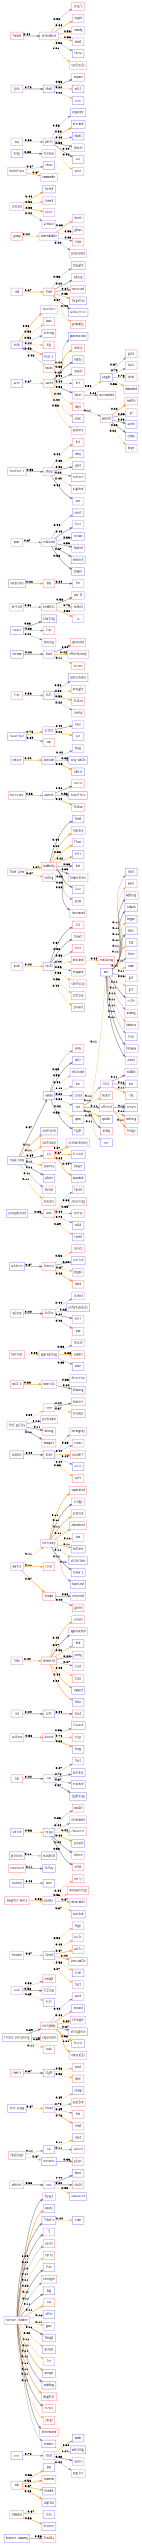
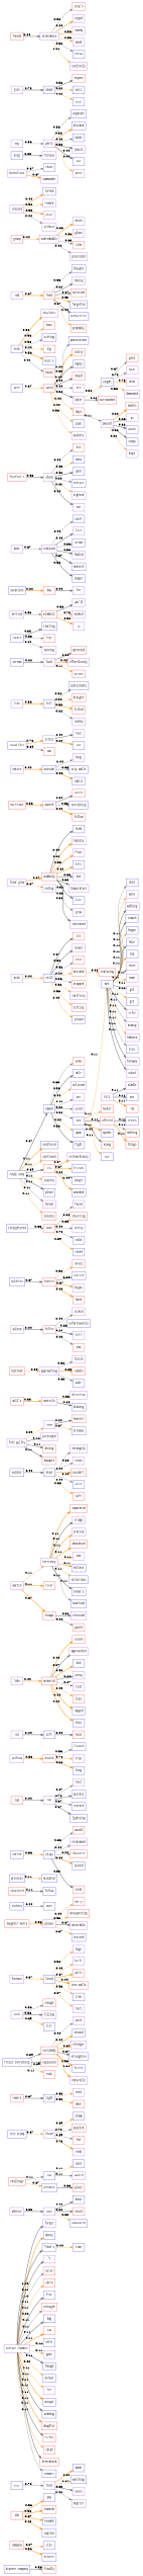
  strict digraph {
    rankdir=LR
    node [color=purple fontname=courier shape=box]
    edge [color=gray40 style=bold xlabel=0.11]
    finally [color=red]
    "bizarre company" [color=blue]
    company [color=red]
    city [color=blue]
    bizarre [color=blue]
    ask [color=red]
    pay [color=blue]
    towards [color=red]
    headed [color=blue]
    capital [color=blue]
    told
    ever [color=blue]
    made [color=blue]
    watching [color=blue]
    years
    angrier
    "torture chamber"
    forget
    money [color=blue]
    "\"that's" [color=blue]
    "\"i"
    alive [color=red]
    carry [color=red]
    fine [color=blue]
    strength [color=red]
    bag [color=blue]
    sum [color=red]
    offer [color=blue]
    gave
    though [color=blue]
    defeat [color=blue]
    let
    accept [color=blue]
    wedding [color=blue]
    daughter [color=red]
    riches [color=red]
    large [color=red]
    determined [color=red]
    unaware [color=blue]
    time [color=blue]
    whoever
    race
    beat [color=blue]
    could [color=red]
    announced [color=blue]
    challenge [color=red]
    run [color=blue]
    servants [color=blue]
    said [color=blue]
    wanted
    place [color=red]
    found
    "tree stump" [color=blue]
    stump [color=blue]
    puzzled [color=red]
    fat [color=red]
    road
    "room's" [color=red]
    light [color=blue]
    seal
    door [color=red]
    everybody [color=red]
    "freeze everything" [color=blue]
    explained [color=red]
    took [color=red]
    word
    around [color=blue]
    stranger
    straighten [color=blue]
    freeze [color=blue]
    naturally
    sack
    enough [color=red]
    filling
    fill [color=blue]
    furnace
    lined [color=blue]
    huge
    built
    walls [color=red]
    "iron walls" [color=red]
    iron [color=blue]
    fact
    "daughter marry" [color=red]
    palace
    marry [color=red]
    unsuspecting [color=red]
    miserable
    invited [color=blue]
    victory [color=blue]
    sure [color=blue]
    convinced [color=red]
    follow [color=blue]
    princess [color=blue]
    accepted [color=blue]
    untied [color=blue]
    enjoy [color=blue]
    would [color=red]
    nicknamed
    character [color=red]
    joined [color=blue]
-   others
    wind [color=red]
    jug [color=red]
    ran
    fast
    quickly [color=blue]
    reached [color=blue]
    lightning [color=blue]
    uniform
    dusted [color=red]
    cleaned [color=blue]
    trip
    long [color=blue]
    hat
    left [color=blue]
    held [color=red]
    "\"who"
    answered [color=red]
    unison [color=red]
    approached
    did [color=blue]
    young
    tied
    legs [color=red]
    hopped [color=blue]
    thin [color=blue]
    martin
    territory
    river [color=red]
    troops [color=red]
    separated [color=red]
    bridge
    ordered
    abandoned [color=red]
    two
    nations [color=blue]
    victorious [color=blue]
    "enemy's" [color=blue]
    homeland [color=blue]
    returned
    guard [color=red]
    soldier [color=blue]
    kind [color=blue]
    strangely
    cross
    "couldn't" [color=red]
    voice [color=blue]
    soft [color=red]
    "feel guilty"
    room
    pretended
    dining [color=red]
    banquet [color=red]
    however [color=red]
    strange [color=blue]
    "mill's" [color=red]
    nostrils
    direction
    blowing [color=blue]
    fastfoot [color=red]
    approaching
    finish
    sudden [color=red]
    woke [color=blue]
    asleep
    fallen [color=red]
    kicked
    unfortunately [color=blue]
    fell
    saw [color=red]
    fattest [color=red]
    soldiers [color=blue]
    horses [color=red]
    carried [color=blue]
    began
    hard [color=red]
    soon [color=red]
    straightened [color=blue]
    faced
    shivering [color=red]
    pretty
    cold [color=blue]
    round [color=blue]
    "royal army" [color=blue]
    named [color=blue]
    scattered [color=blue]
    continued [color=red]
    six [color=red]
    journey
    plain [color=blue]
    threat
    minutes [color=red]
    army [color=red]
    able [color=blue]
    enlisted
    war
    lived
    men [color=blue]
    upon [color=blue]
    flght [color=blue]
    extraordinary
    friends [color=blue]
    longer [color=blue]
    wounded [color=blue]
    met [color=blue]
    hill
    hunter [color=red]
    offered [color=red]
    spider [color=blue]
    along [color=red]
    see [color=blue]
    shot [color=blue]
    want
    walking
    cobweb [color=blue]
    begun [color=blue]
    hole [color=blue]
    top [color=blue]
    three
    come
    got
    get [color=blue]
    rifle
    aiming
    tobacco
    tree [color=blue]
    faraway
    asked
    middle
    was [color=blue]
    "\"do" [color=red]
    return [color=blue]
    nothing [color=red]
    things [color=red]
    pick
    still [color=blue]
    lie [color=red]
    flower
    rest [color=red]
    decided [color=red]
    stopped [color=red]
    carefully
    setting [color=red]
    ground [color=blue]
    realizing [color=red]
    "floor grow"
    suddenly [color=red]
    eating
    head [color=blue]
    rapidly
    floor
    felt [color=blue]
    hot
    temperature
    lose [color=blue]
    grow
    increased
    hurricane [color=red]
    amazed
    sneeze [color=red]
-   travellers [color=blue]
+   travellers [color=blue label=everything]
    fellow [color=red]
    notice
    outside [color=blue]
    hung
    "city walls" [color=blue]
    public [color=blue]
    little
    "round face" [color=blue]
    man [color=red]
    face
    sat [color=blue]
    line
    full [color=blue]
    contestants [color=blue]
    brought [color=red]
    filled [color=red]
    nearby
    laid
    stream [color=blue]
    uprooted [color=red]
    effortlessly
    across [color=red]
    rocket [color=blue]
    starting [color=blue]
    like [color=red]
    morning
    arrived
    windmill [color=red]
    "you'll"
    walked
    us
    day [color=red]
    surprises [color=blue]
    far
    poor
    realized
    court [color=blue]
    lost
    become [color=blue]
    fooled
    monarch [color=blue]
    temper [color=blue]
    "fastfoot's" [color=red]
    sharp
    hit [color=red]
    away [color=blue]
    spot [color=blue]
    n310 [color=blue label=torture]
    sighted
    ear
    sword [color=red]
    were [color=blue]
    possessions [color=blue]
    valley [color=red]
    empty [color=blue]
    couple [color=red]
    bit
    later
    days [color=red]
    pipe [color=blue]
    pockets
    caught [color=blue]
    surrounded [color=red]
    passed
    gold [color=red]
    back
    dead
    demanded
    months [color=red]
    go
    watch [color=blue]
    enemy [color=blue]
    kept
    shoulders
    neck [color=blue]
    hams [color=red]
    sitting [color=blue]
    big [color=red]
    "bull's" [color=blue]
    hands [color=red]
    had
    food [color=red]
    thought [color=blue]
    asking
    survived [color=red]
    forgotten [color=blue]
    authorities [color=blue]
    probably [color=red]
    group [color=red]
    unbreakable
    death
    glass
    slow [color=red]
    proceeded
    crossed
    turned [color=blue]
    reward
    never
    without
    battalions
    chase [color=blue]
    commander
    furious
    king [color=blue]
    way
    parts
    separate [color=blue]
    divided [color=blue]
    equal [color=blue]
    jewels
    one [color=blue]
    went
    join
    shoot [color=blue]
    anyone [color=red]
    well [color=blue]
    seen [color=blue]
    fnends [color=red]
    wickedness
    "king's" [color=red]
    urged
    remedy
    wood
    throw [color=blue]
    uselessly
    "bizarre company" -> finally [xlabel=0.56]
-   city -> company [color=darkorange style=solid xlabel=0.67]
+   company -> city [color=darkorange style=solid xlabel=0.67]
    company -> bizarre [color=darkorange xlabel=0.56]
    ask -> pay [color=darkorange xlabel=0.56]
    ask -> towards [color=darkorange xlabel=0.56]
    ask -> headed [color=darkorange xlabel=0.67]
    ask -> capital [color=darkorange xlabel=0.44]
    told -> made [color=darkorange xlabel=0.33]
    told -> watching [color=darkorange style=solid xlabel=0.67]
    told -> years [xlabel=0.33]
    told -> angrier [style=solid xlabel=0.44]
    ever -> told [style=solid xlabel=0.78]
    "torture chamber" -> forget [xlabel=0.89]
    "torture chamber" -> money [color=darkorange]
    "torture chamber" -> "\"that's" [xlabel=1.0]
    "torture chamber" -> "\"i"
    "torture chamber" -> alive [style=solid]
    "torture chamber" -> carry [color=darkorange style=solid xlabel=0.22]
    "torture chamber" -> fine
    "torture chamber" -> strength [style=solid]
    "torture chamber" -> bag
    "torture chamber" -> sum [color=darkorange]
    "torture chamber" -> offer [style=solid]
    "torture chamber" -> gave [color=darkorange style=solid]
    "torture chamber" -> though
    "torture chamber" -> defeat [color=darkorange style=solid xlabel=0.22]
    "torture chamber" -> let [color=darkorange style=solid]
    "torture chamber" -> accept [color=darkorange]
    "torture chamber" -> wedding
    "torture chamber" -> daughter [color=darkorange]
    "torture chamber" -> riches
    "torture chamber" -> large [color=darkorange style=solid]
    "torture chamber" -> determined
    "torture chamber" -> unaware [style=solid]
    "\"that's" -> time [color=darkorange style=solid xlabel=0.44]
    whoever -> race [xlabel=0.33]
    race -> beat [xlabel=0.44]
    race -> could [xlabel=0.22]
    race -> announced [color=darkorange style=solid xlabel=0.33]
    challenge -> run [style=solid]
    challenge -> servants [color=darkorange style=solid xlabel=0.67]
    run -> said [color=darkorange style=solid]
    run -> wanted [style=solid]
    servants -> place [xlabel=0.33]
    found -> stump [color=darkorange style=solid xlabel=0.89]
    found -> puzzled [style=solid xlabel=0.78]
    found -> fat [style=solid xlabel=0.89]
    found -> road [color=darkorange xlabel=0.78]
    "tree stump" -> found [color=darkorange style=solid xlabel=0.67]
    "room's" -> light [xlabel=0.67]
    light -> seal [color=darkorange style=solid xlabel=0.56]
    light -> door [color=darkorange style=solid xlabel=0.56]
    everybody -> word [style=solid xlabel=0.44]
    everybody -> around [color=darkorange xlabel=0.44]
    everybody -> stranger [color=darkorange xlabel=0.67]
    everybody -> straighten [xlabel=0.67]
    everybody -> freeze [color=darkorange xlabel=0.56]
    everybody -> naturally [color=darkorange xlabel=0.56]
    "freeze everything" -> everybody [xlabel=0.89]
    "freeze everything" -> explained [xlabel=0.89]
    "freeze everything" -> took [color=darkorange style=solid]
    sack -> enough [style=solid xlabel=0.56]
    sack -> filling [xlabel=0.56]
    sack -> fill [color=darkorange style=solid xlabel=0.89]
    furnace -> lined [color=darkorange style=solid xlabel=0.67]
    lined -> huge [color=darkorange style=solid xlabel=0.56]
    lined -> built [color=darkorange style=solid xlabel=0.44]
    lined -> walls [color=darkorange xlabel=0.67]
    lined -> "iron walls" [color=darkorange xlabel=0.44]
    lined -> iron [color=darkorange style=solid xlabel=0.56]
    lined -> fact [color=darkorange style=solid xlabel=0.67]
    "daughter marry" -> palace [color=darkorange xlabel=0.56]
    palace -> marry [color=darkorange style=solid xlabel=0.44]
    palace -> unsuspecting [color=darkorange style=solid xlabel=0.56]
-   palace -> miserable [color=darkorange xlabel=0.67]
+   palace -> miserable [xlabel=0.67]
    palace -> invited [color=darkorange style=solid xlabel=0.67]
    victory -> sure [style=solid xlabel=0.44]
    convinced -> follow
    princess -> accepted [color=darkorange style=solid]
    untied -> enjoy [color=darkorange style=solid xlabel=0.56]
    enjoy -> would [style=solid xlabel=0.33]
    enjoy -> nicknamed [style=solid xlabel=0.44]
-   enjoy -> character [color=darkorange style=solid xlabel=0.44]
+   enjoy -> character [style=solid xlabel=0.44]
    enjoy -> joined [color=darkorange xlabel=0.44]
-   enjoy -> others [xlabel=0.44]
    enjoy -> wind [xlabel=0.33]
    jug -> ran [xlabel=0.44]
    ran -> fast [style=solid xlabel=0.67]
    ran -> quickly [xlabel=0.78]
    ran -> reached [style=solid xlabel=0.67]
    ran -> lightning [xlabel=0.67]
    uniform -> dusted [color=darkorange xlabel=0.56]
    dusted -> cleaned [style=solid xlabel=0.56]
    dusted -> trip [color=darkorange style=solid xlabel=0.78]
    dusted -> long [color=darkorange xlabel=0.33]
    hat -> left [xlabel=0.44]
    left -> held [xlabel=0.44]
    "\"who" -> answered [color=darkorange xlabel=0.44]
    answered -> unison [color=darkorange xlabel=0.44]
    answered -> approached [xlabel=0.67]
    answered -> did [color=darkorange xlabel=0.56]
    answered -> young [xlabel=0.22]
    answered -> tied [style=solid xlabel=0.67]
    answered -> legs [color=darkorange style=solid xlabel=0.44]
    answered -> hopped [color=darkorange xlabel=0.44]
    answered -> thin [color=darkorange xlabel=0.22]
    martin -> territory [color=darkorange style=solid]
    martin -> river [color=darkorange]
    martin -> troops [color=darkorange xlabel=0.67]
    territory -> separated [color=darkorange]
    territory -> bridge
    territory -> ordered [color=darkorange]
    territory -> abandoned [color=darkorange]
    territory -> two [color=darkorange style=solid]
    territory -> nations [color=darkorange]
    territory -> victorious [color=darkorange style=solid]
    territory -> "enemy's"
    territory -> homeland [style=solid]
    troops -> returned [xlabel=0.33]
    troops -> guard [style=solid xlabel=0.44]
    soldier -> kind [xlabel=0.44]
    kind -> strangely [style=solid xlabel=0.33]
    kind -> cross [style=solid xlabel=0.44]
    kind -> "couldn't" [color=darkorange xlabel=0.44]
    kind -> voice [style=solid xlabel=0.44]
    kind -> soft [color=darkorange style=solid xlabel=0.33]
    "feel guilty" -> room [color=darkorange style=solid xlabel=0.89]
    "feel guilty" -> pretended
    "feel guilty" -> dining
    "feel guilty" -> banquet
    room -> however [xlabel=0.44]
    room -> strange [color=darkorange style=solid xlabel=0.67]
    "mill's" -> nostrils [color=darkorange xlabel=0.33]
    nostrils -> direction [color=darkorange style=solid xlabel=0.33]
    nostrils -> blowing [xlabel=0.22]
    fastfoot -> approaching [color=darkorange style=solid xlabel=0.33]
    approaching -> finish [style=solid xlabel=0.56]
    approaching -> sudden [color=darkorange xlabel=0.33]
    approaching -> woke [style=solid xlabel=0.33]
    asleep -> fallen [xlabel=0.44]
    fallen -> kicked [style=solid xlabel=0.44]
    fallen -> unfortunately [style=solid xlabel=0.22]
    fallen -> fell [xlabel=0.22]
    fallen -> saw [style=solid xlabel=0.44]
    fattest -> horses [color=darkorange style=solid xlabel=0.56]
    fattest -> carried [xlabel=0.22]
-   fattest -> began [color=darkorange style=solid xlabel=0.67]
+   fattest -> began [color=darkorange xlabel=0.67]
    fattest -> hard [color=darkorange xlabel=0.44]
    soldiers -> fattest [xlabel=0.67]
    soon -> faced [style=solid xlabel=0.33]
    soon -> shivering [color=darkorange style=solid xlabel=0.33]
    soon -> pretty [style=solid xlabel=0.44]
    soon -> cold [style=solid xlabel=0.78]
    soon -> round [color=darkorange style=solid xlabel=0.89]
    straightened -> soon [style=solid xlabel=0.33]
    "royal army" -> named [xlabel=0.67]
    "royal army" -> scattered [color=darkorange]
    "royal army" -> continued [color=darkorange style=solid]
    "royal army" -> six [xlabel=0.89]
    "royal army" -> journey [color=darkorange style=solid]
    "royal army" -> plain
    "royal army" -> threat [style=solid]
    "royal army" -> minutes [color=darkorange style=solid]
    named -> army [style=solid xlabel=0.33]
    named -> able [xlabel=0.56]
    named -> enlisted [color=darkorange style=solid xlabel=0.44]
    named -> war [style=solid xlabel=0.44]
    named -> lived [style=solid xlabel=0.22]
    named -> men [style=solid xlabel=0.56]
    named -> upon [color=darkorange style=solid xlabel=0.22]
    named -> flght [xlabel=0.56]
    six -> extraordinary [color=darkorange xlabel=0.67]
    six -> friends [color=darkorange xlabel=0.67]
    six -> longer [style=solid xlabel=0.44]
    six -> wounded [color=darkorange xlabel=0.44]
    men -> met [color=darkorange style=solid]
-   men -> hill [style=solid]
    men -> hunter [color=darkorange style=solid]
    men -> offered
    men -> spider [color=darkorange]
    men -> along [xlabel=0.44]
    men -> see [color=darkorange style=solid]
    met -> shot [style=solid]
    met -> want [color=darkorange style=solid]
    met -> walking
    met -> cobweb
    met -> begun [color=darkorange style=solid]
    met -> hole
    met -> top [color=darkorange style=solid]
    met -> three [style=solid]
    met -> come [color=darkorange style=solid]
    met -> got
    met -> get [color=darkorange style=solid]
    met -> rifle
    met -> aiming [style=solid]
    met -> tobacco [color=darkorange style=solid]
    met -> tree [style=solid]
    met -> faraway
    met -> asked
    hill -> middle
    hill -> was
    hill -> "\"do" [color=darkorange]
    offered -> return
    offered -> nothing [style=solid]
    offered -> things [color=darkorange]
    pick -> still [color=darkorange style=solid xlabel=0.44]
    still -> lie [xlabel=0.67]
    still -> flower [xlabel=0.56]
    still -> rest [style=solid xlabel=0.56]
    still -> decided [color=darkorange style=solid xlabel=0.44]
    still -> stopped [style=solid xlabel=0.56]
    still -> carefully [color=darkorange style=solid xlabel=0.33]
    still -> setting [color=darkorange style=solid xlabel=0.56]
    still -> ground [color=darkorange style=solid xlabel=0.44]
    decided -> realizing [color=darkorange style=solid xlabel=0.44]
    "floor grow" -> suddenly [color=darkorange xlabel=0.67]
    "floor grow" -> eating [color=darkorange style=solid xlabel=0.67]
    suddenly -> head [xlabel=0.44]
    suddenly -> rapidly [color=darkorange xlabel=0.33]
    suddenly -> floor [color=darkorange xlabel=0.33]
    suddenly -> felt [color=darkorange xlabel=0.22]
    suddenly -> hot [xlabel=0.33]
    suddenly -> temperature [xlabel=0.33]
    suddenly -> lose [xlabel=0.33]
    suddenly -> grow [style=solid xlabel=0.33]
    suddenly -> increased [xlabel=0.33]
    hurricane -> amazed [color=darkorange xlabel=0.56]
    amazed -> sneeze [xlabel=0.56]
    amazed -> travellers [style=solid xlabel=0.56]
    amazed -> fellow [color=darkorange xlabel=0.44]
    notice -> outside [color=darkorange xlabel=0.44]
    outside -> hung [style=solid xlabel=0.44]
    outside -> "city walls" [style=solid xlabel=0.33]
    outside -> public [color=darkorange xlabel=0.33]
    little -> face [xlabel=0.44]
    little -> sat [color=darkorange xlabel=0.22]
    "round face" -> little [color=darkorange xlabel=0.78]
    "round face" -> man [style=solid xlabel=0.89]
    line -> full [color=darkorange xlabel=0.56]
    full -> contestants [style=solid xlabel=0.56]
    full -> brought [color=darkorange style=solid xlabel=0.33]
    full -> filled [color=darkorange xlabel=0.56]
    full -> nearby [style=solid xlabel=0.22]
    laid -> uprooted [xlabel=0.56]
    laid -> effortlessly [color=darkorange xlabel=0.44]
    laid -> across [color=darkorange style=solid]
    stream -> laid [xlabel=0.22]
    rocket -> starting [xlabel=0.33]
    rocket -> like [style=solid xlabel=0.33]
    rocket -> morning [style=solid xlabel=0.44]
    arrived -> windmill [style=solid xlabel=0.56]
    windmill -> "you'll" [xlabel=0.56]
    windmill -> walked [color=darkorange style=solid xlabel=0.78]
    windmill -> us [color=darkorange xlabel=0.56]
    day -> far [xlabel=0.44]
    surprises -> day [color=darkorange xlabel=0.22]
    poor -> realized [style=solid xlabel=0.67]
    realized -> court [style=solid xlabel=0.44]
    realized -> lost [xlabel=0.44]
    realized -> become [style=solid xlabel=0.33]
    realized -> fooled [xlabel=0.56]
    realized -> monarch [xlabel=0.67]
    realized -> temper [xlabel=0.56]
    "fastfoot's" -> sharp [xlabel=0.56]
    sharp -> hit [style=solid xlabel=0.44]
    sharp -> away [color=darkorange style=solid xlabel=0.33]
    sharp -> spot [xlabel=0.56]
    sharp -> n310 [style=solid xlabel=0.22]
    sharp -> sighted [color=darkorange style=solid xlabel=0.44]
    sharp -> ear [xlabel=0.44]
    sword -> possessions [style=solid xlabel=0.44]
    sword -> valley [color=darkorange xlabel=0.33]
    sword -> empty [xlabel=0.44]
    sword -> couple [xlabel=0.44]
    sword -> bit [style=solid xlabel=0.44]
    sword -> later [xlabel=0.56]
    sword -> days [color=darkorange style=solid xlabel=0.44]
    sword -> pipe [color=darkorange style=solid xlabel=0.44]
    sword -> pockets [color=darkorange style=solid xlabel=0.56]
    were -> sword [color=darkorange style=solid xlabel=0.67]
    later -> caught [color=darkorange style=solid xlabel=0.56]
    later -> surrounded [xlabel=0.22]
    days -> passed [style=solid]
    caught -> gold [style=solid xlabel=0.67]
    caught -> back [style=solid xlabel=0.78]
    caught -> dead [color=darkorange xlabel=0.78]
    caught -> demanded [color=darkorange style=solid xlabel=0.56]
    passed -> months [color=darkorange xlabel=0.22]
    passed -> go [xlabel=0.22]
    passed -> watch [xlabel=0.33]
    passed -> enemy [xlabel=0.22]
    passed -> kept [color=darkorange style=solid xlabel=0.22]
    neck -> shoulders [color=darkorange xlabel=0.56]
    neck -> hams [color=darkorange style=solid xlabel=0.56]
    neck -> sitting [style=solid xlabel=0.56]
    neck -> big [color=darkorange style=solid xlabel=0.44]
    neck -> "bull's" [color=darkorange xlabel=0.56]
-   hands -> neck [style=solid xlabel=0.44]
+   neck -> hands [style=solid xlabel=0.44]
    had -> food [color=darkorange xlabel=0.67]
    food -> thought [style=solid xlabel=0.33]
    food -> asking [xlabel=0.22]
    food -> survived [xlabel=0.67]
    food -> forgotten [color=darkorange xlabel=0.33]
    food -> authorities [xlabel=0.67]
    food -> probably [color=darkorange style=solid xlabel=0.44]
    group -> unbreakable [color=darkorange style=solid xlabel=0.44]
    unbreakable -> death [color=darkorange xlabel=0.33]
    unbreakable -> glass [color=darkorange style=solid xlabel=0.56]
    unbreakable -> slow [style=solid xlabel=0.33]
    unbreakable -> proceeded [style=solid xlabel=0.44]
    crossed -> turned [color=darkorange xlabel=0.44]
    crossed -> reward [color=darkorange style=solid xlabel=0.56]
    crossed -> never [color=darkorange xlabel=0.33]
    crossed -> without [style=solid xlabel=0.44]
    battalions -> chase [style=solid xlabel=0.67]
    battalions -> commander [color=darkorange xlabel=0.67]
    king -> furious [xlabel=0.33]
    way -> parts [style=solid xlabel=0.56]
    parts -> separate [style=solid xlabel=0.56]
    parts -> divided [color=darkorange xlabel=0.56]
    parts -> equal [style=solid xlabel=0.44]
    parts -> jewels [xlabel=0.56]
    parts -> one [xlabel=0.44]
    parts -> went [color=darkorange style=solid xlabel=0.44]
    join -> shoot [xlabel=0.78]
    shoot -> anyone [xlabel=0.56]
    shoot -> well [color=darkorange style=solid xlabel=0.22]
    shoot -> seen [color=darkorange style=solid xlabel=0.22]
    fnends -> wickedness [xlabel=0.44]
    wickedness -> "king's" [style=solid xlabel=0.56]
    wickedness -> urged [color=darkorange xlabel=0.44]
    wickedness -> remedy [color=darkorange xlabel=0.56]
    wickedness -> wood [color=darkorange style=solid xlabel=0.56]
    wickedness -> throw [style=solid xlabel=0.56]
    wickedness -> uselessly [color=darkorange style=solid xlabel=0.56]
  }
